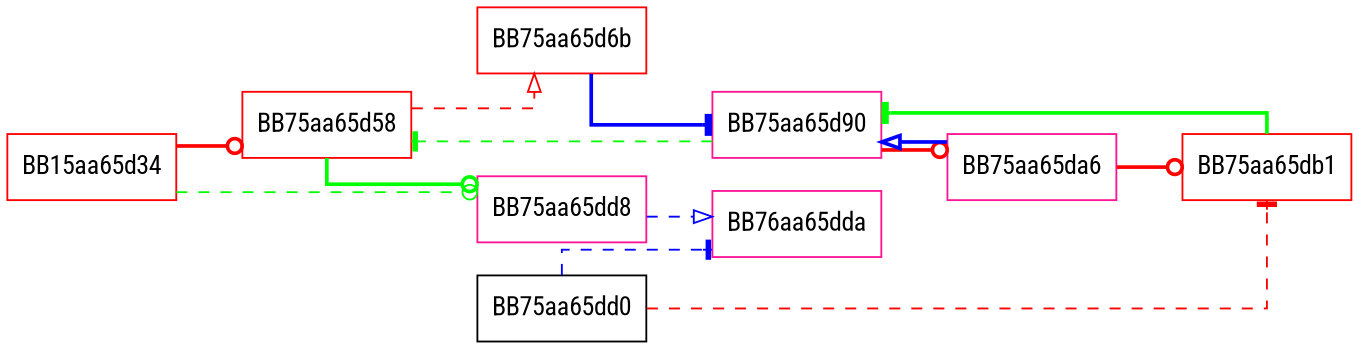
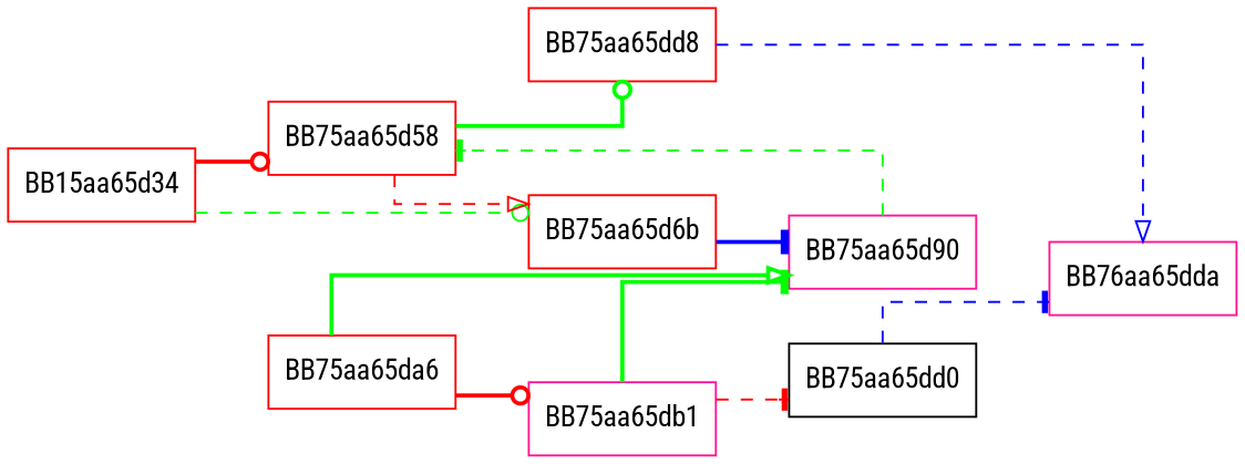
  digraph {
    fontname="Roboto Condensed"
    rankdir=LR
    splines=ortho
    node [color=red fontname="Roboto Condensed" shape=box]
    edge [arrowhead=odot color=green fontname="Roboto Condensed" style=bold]
    n1 [label=BB15aa65d34]
-   BB75aa65dd8 [color=deeppink]
+   BB75aa65dd8
    BB75aa65d58
    n4 [color=deeppink label=BB76aa65dda]
    BB75aa65d6b
    BB75aa65d90 [color=deeppink]
-   BB75aa65da6 [color=deeppink]
+   BB75aa65da6
    BB75aa65dd0 [color=black]
-   BB75aa65db1
-   n1 -> BB75aa65dd8 [style=dashed]
+   BB75aa65db1 [color=deeppink]
+   n1 -> BB75aa65d6b [style=dashed]
    n1 -> BB75aa65d58 [color=red]
    BB75aa65dd8 -> n4 [arrowhead=onormal color=blue style=dashed]
    BB75aa65d58 -> BB75aa65dd8
    BB75aa65d58 -> BB75aa65d6b [arrowhead=onormal color=red style=dashed]
    BB75aa65d6b -> BB75aa65d90 [arrowhead=tee color=blue]
    BB75aa65d90 -> BB75aa65d58 [arrowhead=tee style=dashed]
-   BB75aa65d90 -> BB75aa65da6 [color=red]
-   BB75aa65da6 -> BB75aa65d90 [arrowhead=onormal color=blue]
+   BB75aa65da6 -> BB75aa65d90 [arrowhead=onormal]
    BB75aa65da6 -> BB75aa65db1 [color=red]
    BB75aa65dd0 -> n4 [arrowhead=tee color=blue style=dashed]
    BB75aa65db1 -> BB75aa65d90 [arrowhead=tee]
-   BB75aa65dd0 -> BB75aa65db1 [arrowhead=tee color=red style=dashed]
+   BB75aa65db1 -> BB75aa65dd0 [arrowhead=tee color=red style=dashed]
  }
